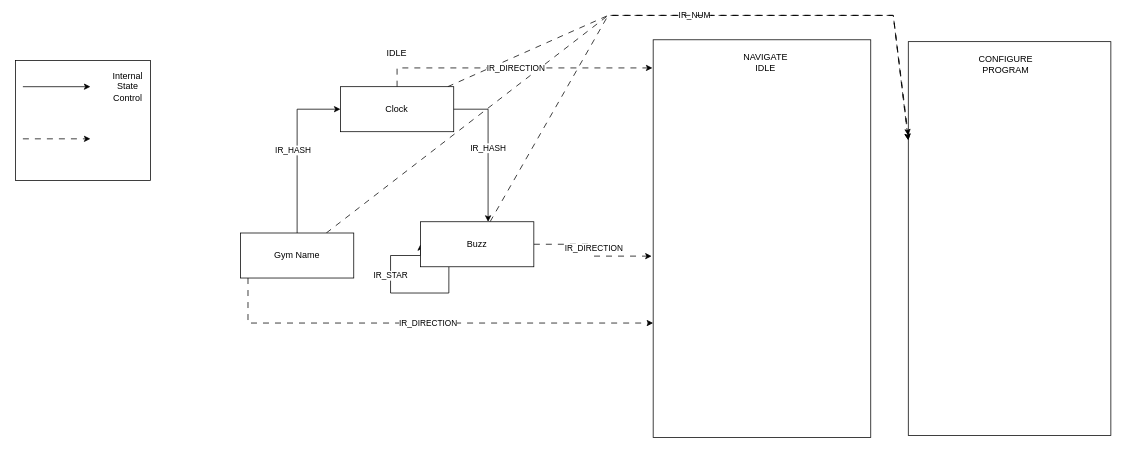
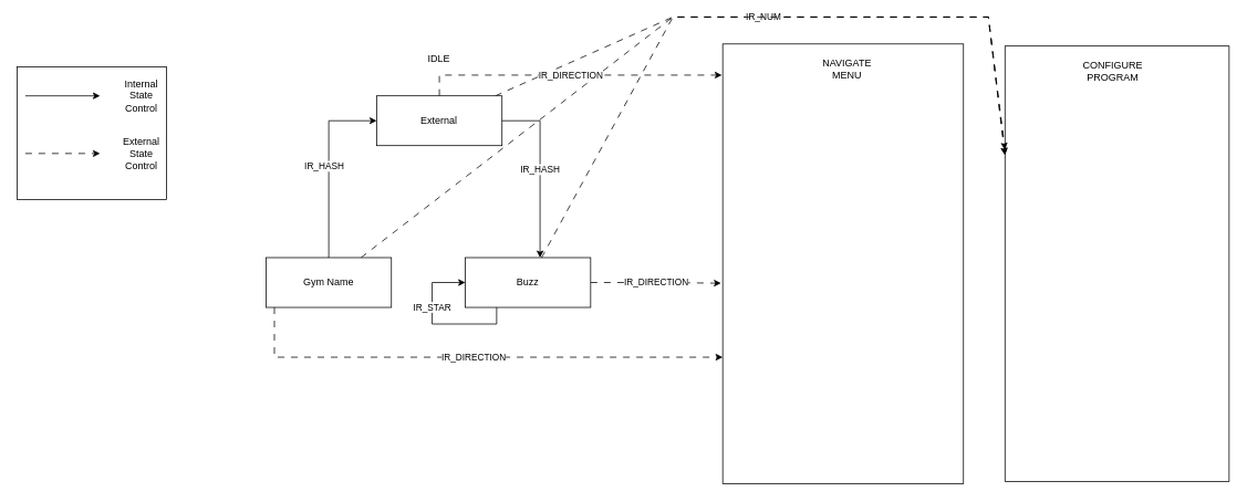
  <mxCell id="0" />
  <mxCell id="1" parent="0" />
  <mxCell id="2" value="" style="group" vertex="1" connectable="0" parent="1"><mxGeometry x="1210" y="55" width="270" height="525" as="geometry" /></mxCell>
  <mxCell id="3" value="" style="rounded=0;whiteSpace=wrap;html=1;" vertex="1" parent="2"><mxGeometry width="270" height="525" as="geometry" /></mxCell>
  <mxCell id="4" value="CONFIGURE PROGRAM" style="text;html=1;strokeColor=none;fillColor=none;align=center;verticalAlign=middle;whiteSpace=wrap;rounded=0;" vertex="1" parent="2"><mxGeometry x="100" y="15" width="60" height="30" as="geometry" /></mxCell>
  <mxCell id="5" value="" style="group" vertex="1" connectable="0" parent="1"><mxGeometry x="870" y="52.5" width="290" height="530" as="geometry" /></mxCell>
  <mxCell id="6" value="" style="group" vertex="1" connectable="0" parent="5"><mxGeometry width="290" height="530" as="geometry" /></mxCell>
  <mxCell id="7" value="" style="rounded=0;whiteSpace=wrap;html=1;" vertex="1" parent="6"><mxGeometry width="290" height="530" as="geometry" /></mxCell>
- <mxCell id="8" value="NAVIGATE IDLE" style="text;html=1;strokeColor=none;fillColor=none;align=center;verticalAlign=middle;whiteSpace=wrap;rounded=0;" vertex="1" parent="6"><mxGeometry x="120" y="15" width="60" height="30" as="geometry" /></mxCell>
+ <mxCell id="8" value="NAVIGATE MENU" style="text;html=1;strokeColor=none;fillColor=none;align=center;verticalAlign=middle;whiteSpace=wrap;rounded=0;" vertex="1" parent="6"><mxGeometry x="120" y="15" width="60" height="30" as="geometry" /></mxCell>
  <mxCell id="9" style="rounded=0;orthogonalLoop=1;jettySize=auto;html=1;entryX=0;entryY=0.25;entryDx=0;entryDy=0;dashed=1;dashPattern=8 8;" edge="1" parent="1" source="14" target="3"><mxGeometry relative="1" as="geometry"><Array as="points"><mxPoint x="810" y="20" /><mxPoint x="1190" y="20" /></Array></mxGeometry></mxCell>
  <mxCell id="10" value="IR_NUM" style="rounded=0;orthogonalLoop=1;jettySize=auto;html=1;entryX=0;entryY=0.25;entryDx=0;entryDy=0;dashed=1;dashPattern=8 8;" edge="1" parent="1" source="17" target="3"><mxGeometry relative="1" as="geometry"><mxPoint x="850" y="260" as="targetPoint" /><Array as="points"><mxPoint x="810" y="20" /><mxPoint x="1190" y="20" /></Array></mxGeometry></mxCell>
  <mxCell id="11" style="rounded=0;orthogonalLoop=1;jettySize=auto;html=1;dashed=1;dashPattern=8 8;" edge="1" parent="1" source="21"><mxGeometry relative="1" as="geometry"><mxPoint x="1210" y="180" as="targetPoint" /><Array as="points"><mxPoint x="810" y="20" /><mxPoint x="1190" y="20" /></Array></mxGeometry></mxCell>
  <mxCell id="12" value="IDLE" style="text;html=1;strokeColor=none;fillColor=none;align=center;verticalAlign=middle;whiteSpace=wrap;rounded=0;" vertex="1" parent="1"><mxGeometry x="490.968" y="55" width="75.484" height="30" as="geometry" /></mxCell>
  <mxCell id="13" value="IR_DIRECTION" style="edgeStyle=orthogonalEdgeStyle;rounded=0;orthogonalLoop=1;jettySize=auto;html=1;dashed=1;dashPattern=8 8;" edge="1" parent="1" source="14"><mxGeometry relative="1" as="geometry"><mxPoint x="869" y="90" as="targetPoint" /><Array as="points"><mxPoint x="529" y="90" /><mxPoint x="869" y="90" /></Array></mxGeometry></mxCell>
- <mxCell id="14" value="Clock" style="rounded=0;whiteSpace=wrap;html=1;" vertex="1" parent="1"><mxGeometry x="453.226" y="115" width="150.968" height="60" as="geometry" /></mxCell>
+ <mxCell id="14" value="External" style="rounded=0;whiteSpace=wrap;html=1;" vertex="1" parent="1"><mxGeometry x="453.226" y="115" width="150.968" height="60" as="geometry" /></mxCell>
  <mxCell id="15" value="IR_DIRECTION" style="edgeStyle=orthogonalEdgeStyle;rounded=0;orthogonalLoop=1;jettySize=auto;html=1;entryX=-0.007;entryY=0.544;entryDx=0;entryDy=0;entryPerimeter=0;dashed=1;dashPattern=8 8;" edge="1" parent="1" source="17" target="7"><mxGeometry relative="1" as="geometry" /></mxCell>
  <mxCell id="16" value="IR_STAR" style="edgeStyle=orthogonalEdgeStyle;rounded=0;orthogonalLoop=1;jettySize=auto;html=1;exitX=0.25;exitY=1;exitDx=0;exitDy=0;entryX=0;entryY=0.5;entryDx=0;entryDy=0;" edge="1" parent="1" source="17" target="17"><mxGeometry x="0.254" relative="1" as="geometry"><mxPoint x="540" y="390" as="targetPoint" /><Array as="points"><mxPoint x="598" y="390" /><mxPoint x="520" y="390" /><mxPoint x="520" y="340" /></Array><mxPoint as="offset" /></mxGeometry></mxCell>
- <mxCell id="17" value="Buzz" style="rounded=0;whiteSpace=wrap;html=1;" vertex="1" parent="1"><mxGeometry x="560" y="295" width="150.968" height="60" as="geometry" /></mxCell>
+ <mxCell id="17" value="Buzz" style="rounded=0;whiteSpace=wrap;html=1;" vertex="1" parent="1"><mxGeometry x="560" y="310" width="150.968" height="60" as="geometry" /></mxCell>
  <mxCell id="18" value="IR_HASH" style="edgeStyle=orthogonalEdgeStyle;rounded=0;orthogonalLoop=1;jettySize=auto;html=1;exitX=1;exitY=0.5;exitDx=0;exitDy=0;" edge="1" parent="1" source="14" target="17"><mxGeometry relative="1" as="geometry"><mxPoint x="528.71" y="315" as="targetPoint" /><Array as="points"><mxPoint x="650" y="145" /></Array></mxGeometry></mxCell>
  <mxCell id="19" value="IR_HASH" style="edgeStyle=orthogonalEdgeStyle;rounded=0;orthogonalLoop=1;jettySize=auto;html=1;entryX=0;entryY=0.5;entryDx=0;entryDy=0;exitX=0.5;exitY=0;exitDx=0;exitDy=0;" edge="1" parent="1" source="21" target="14"><mxGeometry x="-0.012" y="5" relative="1" as="geometry"><Array as="points"><mxPoint x="396" y="145" /></Array><mxPoint as="offset" /></mxGeometry></mxCell>
  <mxCell id="20" value="IR_DIRECTION" style="edgeStyle=orthogonalEdgeStyle;rounded=0;orthogonalLoop=1;jettySize=auto;html=1;dashed=1;dashPattern=8 8;" edge="1" parent="1" source="21"><mxGeometry relative="1" as="geometry"><mxPoint x="870" y="430" as="targetPoint" /><Array as="points"><mxPoint x="330" y="430" /><mxPoint x="869" y="430" /></Array></mxGeometry></mxCell>
  <mxCell id="21" value="Gym Name" style="rounded=0;whiteSpace=wrap;html=1;" vertex="1" parent="1"><mxGeometry x="320.001" y="310" width="150.968" height="60" as="geometry" /></mxCell>
  <mxCell id="22" value="" style="rounded=0;whiteSpace=wrap;html=1;" vertex="1" parent="1"><mxGeometry x="20" y="80" width="180" height="160" as="geometry" /></mxCell>
  <mxCell id="23" value="Internal State Control" style="text;html=1;strokeColor=none;fillColor=none;align=center;verticalAlign=middle;whiteSpace=wrap;rounded=0;" vertex="1" parent="1"><mxGeometry x="140" y="100" width="60" height="30" as="geometry" /></mxCell>
+ <mxCell id="24" value="External State Control" style="text;html=1;strokeColor=none;fillColor=none;align=center;verticalAlign=middle;whiteSpace=wrap;rounded=0;" vertex="1" parent="1"><mxGeometry x="140" y="170" width="60" height="30" as="geometry" /></mxCell>
  <mxCell id="25" value="" style="endArrow=classic;html=1;rounded=0;" edge="1" parent="1"><mxGeometry width="50" height="50" relative="1" as="geometry"><mxPoint x="30" y="115" as="sourcePoint" /><mxPoint x="120" y="115" as="targetPoint" /></mxGeometry></mxCell>
  <mxCell id="26" value="" style="endArrow=classic;html=1;rounded=0;dashed=1;dashPattern=8 8;" edge="1" parent="1"><mxGeometry width="50" height="50" relative="1" as="geometry"><mxPoint x="30" y="184.5" as="sourcePoint" /><mxPoint x="120" y="184.5" as="targetPoint" /></mxGeometry></mxCell>
